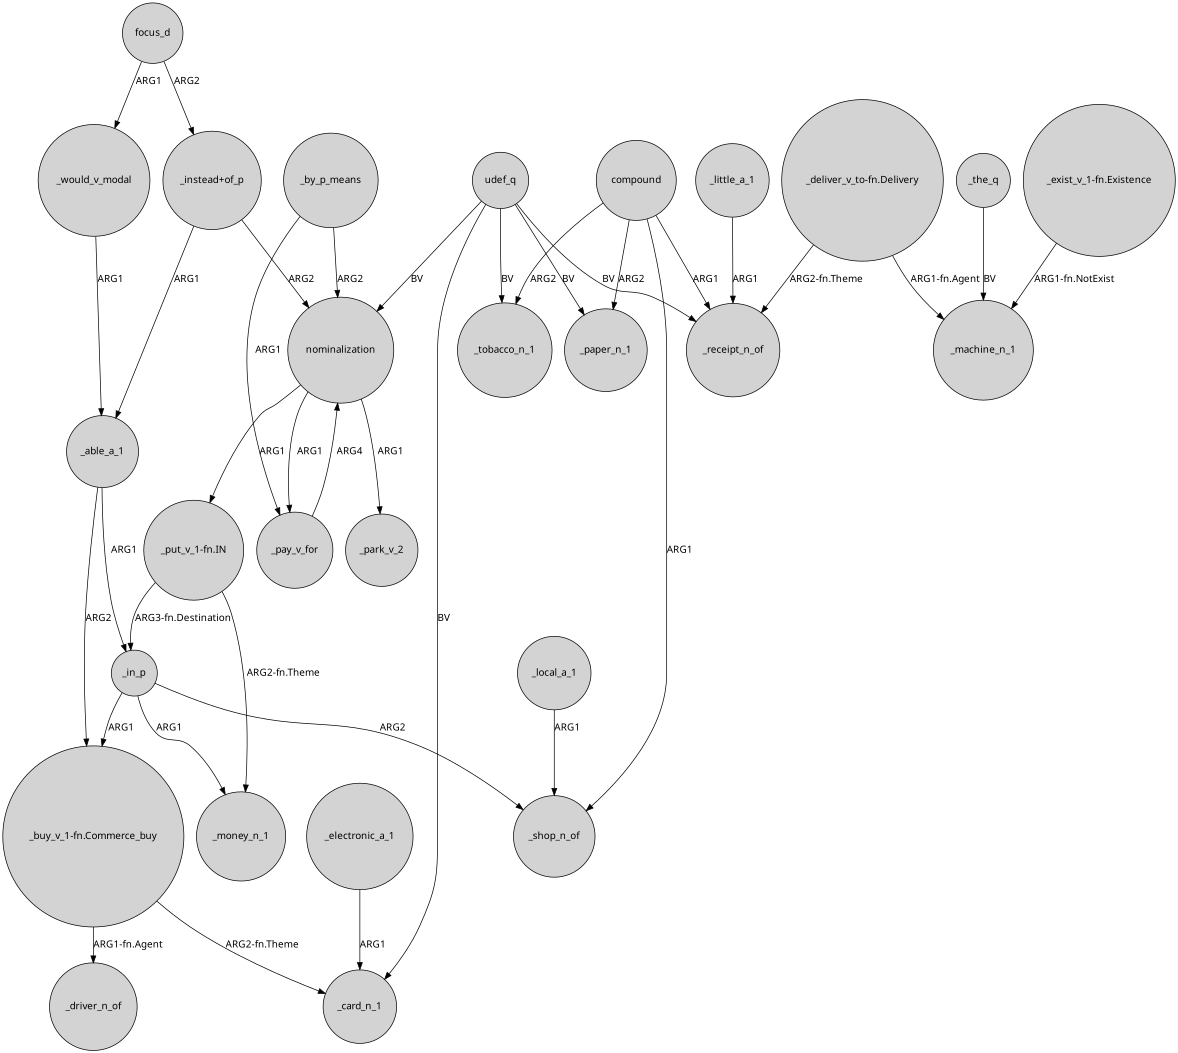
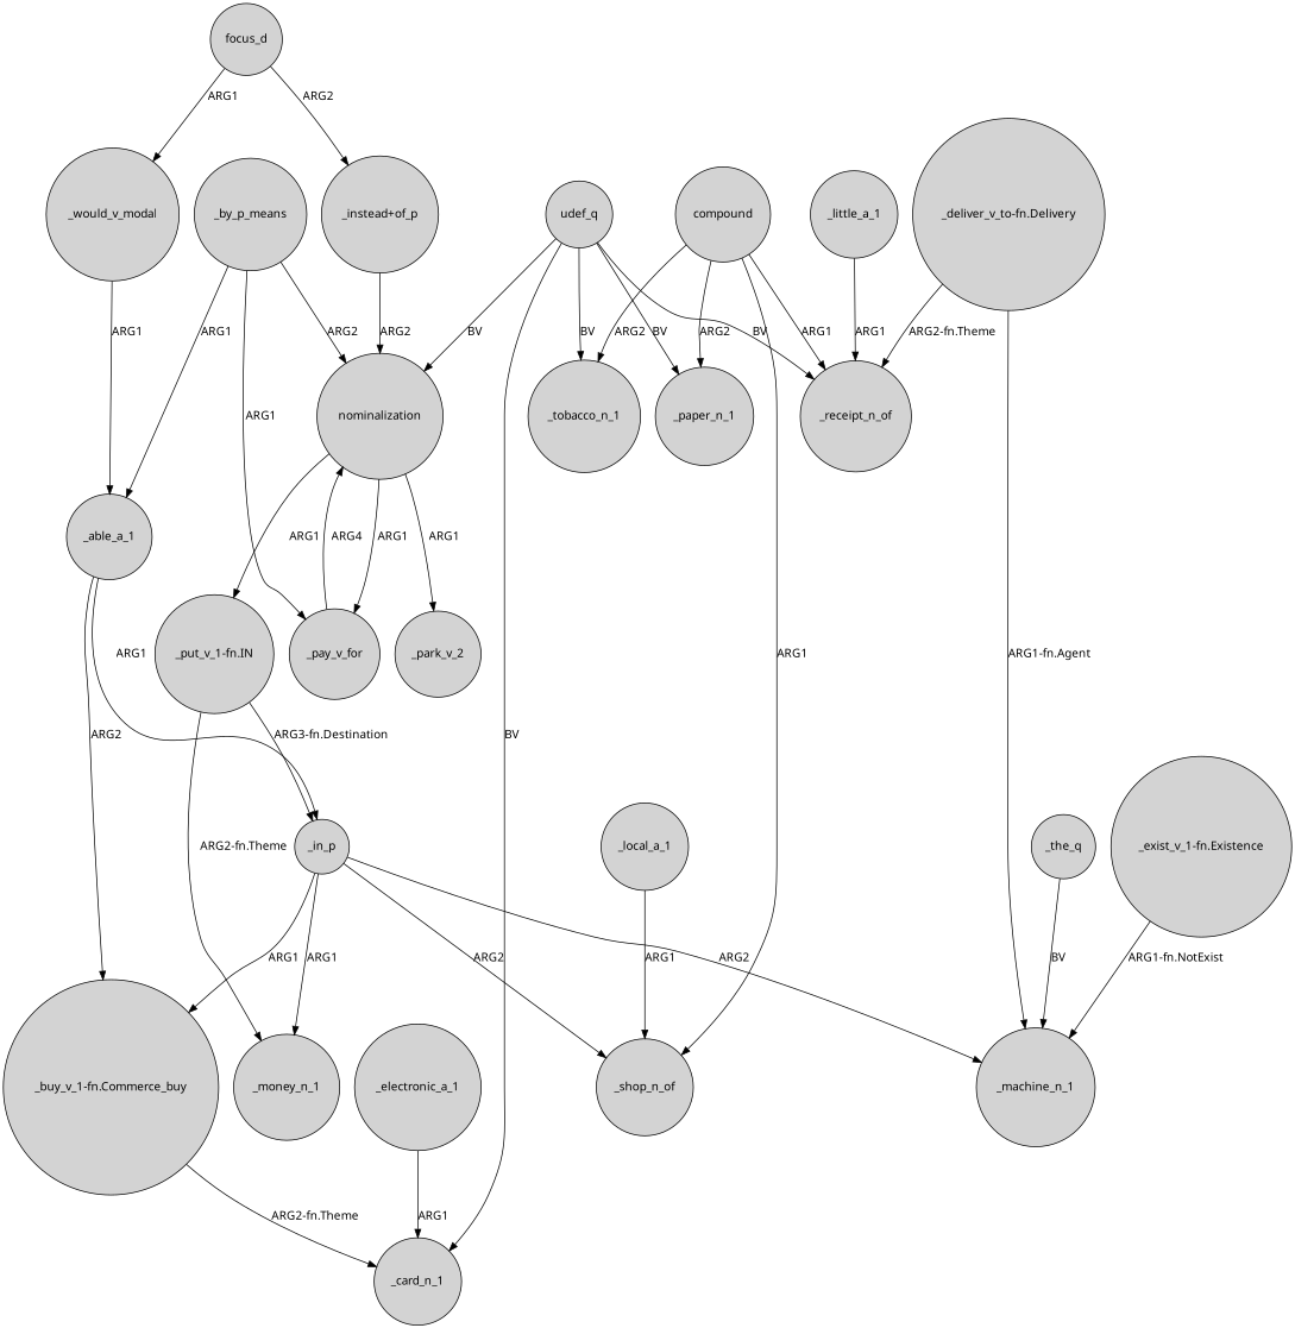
  digraph {
    fontname="Noto Sans"
    node [fontname="Noto Sans" shape=circle style=filled]
    edge [fontname="Noto Sans"]
    udef_q
    nominalization
    _tobacco_n_1
    _receipt_n_of
    _card_n_1
    _paper_n_1
    _pay_v_for
    "_put_v_1-fn.IN"
    n9 [label=_park_v_2]
    "_instead+of_p"
    _able_a_1
    "_buy_v_1-fn.Commerce_buy"
    _in_p
-   _driver_n_of
    _by_p_means
    _money_n_1
    compound
    _shop_n_of
    _machine_n_1
    _electronic_a_1
    _little_a_1
    "_deliver_v_to-fn.Delivery"
    _the_q
    focus_d
    _would_v_modal
    _local_a_1
    "_exist_v_1-fn.Existence"
    udef_q -> nominalization [label=BV]
    udef_q -> _tobacco_n_1 [label=BV]
    udef_q -> _receipt_n_of [label=BV]
    udef_q -> _card_n_1 [label=BV]
    udef_q -> _paper_n_1 [label=BV]
    nominalization -> _pay_v_for [label=ARG1]
    nominalization -> "_put_v_1-fn.IN" [label=ARG1]
    nominalization -> n9 [label=ARG1]
    _pay_v_for -> nominalization [label=ARG4]
    "_put_v_1-fn.IN" -> _in_p [label="ARG3-fn.Destination"]
    "_put_v_1-fn.IN" -> _money_n_1 [label="ARG2-fn.Theme"]
    "_instead+of_p" -> nominalization [label=ARG2]
-   "_instead+of_p" -> _able_a_1 [label=ARG1]
+   _by_p_means -> _able_a_1 [label=ARG1]
    _able_a_1 -> "_buy_v_1-fn.Commerce_buy" [label=ARG2]
    _able_a_1 -> _in_p [label=ARG1]
    "_buy_v_1-fn.Commerce_buy" -> _card_n_1 [label="ARG2-fn.Theme"]
-   "_buy_v_1-fn.Commerce_buy" -> _driver_n_of [label="ARG1-fn.Agent"]
    _in_p -> "_buy_v_1-fn.Commerce_buy" [label=ARG1]
    _in_p -> _money_n_1 [label=ARG1]
    _in_p -> _shop_n_of [label=ARG2]
+   _in_p -> _machine_n_1 [label=ARG2]
    _by_p_means -> nominalization [label=ARG2]
    _by_p_means -> _pay_v_for [label=ARG1]
    compound -> _tobacco_n_1 [label=ARG2]
    compound -> _receipt_n_of [label=ARG1]
    compound -> _paper_n_1 [label=ARG2]
    compound -> _shop_n_of [label=ARG1]
    _electronic_a_1 -> _card_n_1 [label=ARG1]
    _little_a_1 -> _receipt_n_of [label=ARG1]
    "_deliver_v_to-fn.Delivery" -> _receipt_n_of [label="ARG2-fn.Theme"]
    "_deliver_v_to-fn.Delivery" -> _machine_n_1 [label="ARG1-fn.Agent"]
    _the_q -> _machine_n_1 [label=BV]
    focus_d -> "_instead+of_p" [label=ARG2]
    focus_d -> _would_v_modal [label=ARG1]
    _would_v_modal -> _able_a_1 [label=ARG1]
    _local_a_1 -> _shop_n_of [label=ARG1]
    "_exist_v_1-fn.Existence" -> _machine_n_1 [label="ARG1-fn.NotExist"]
  }
